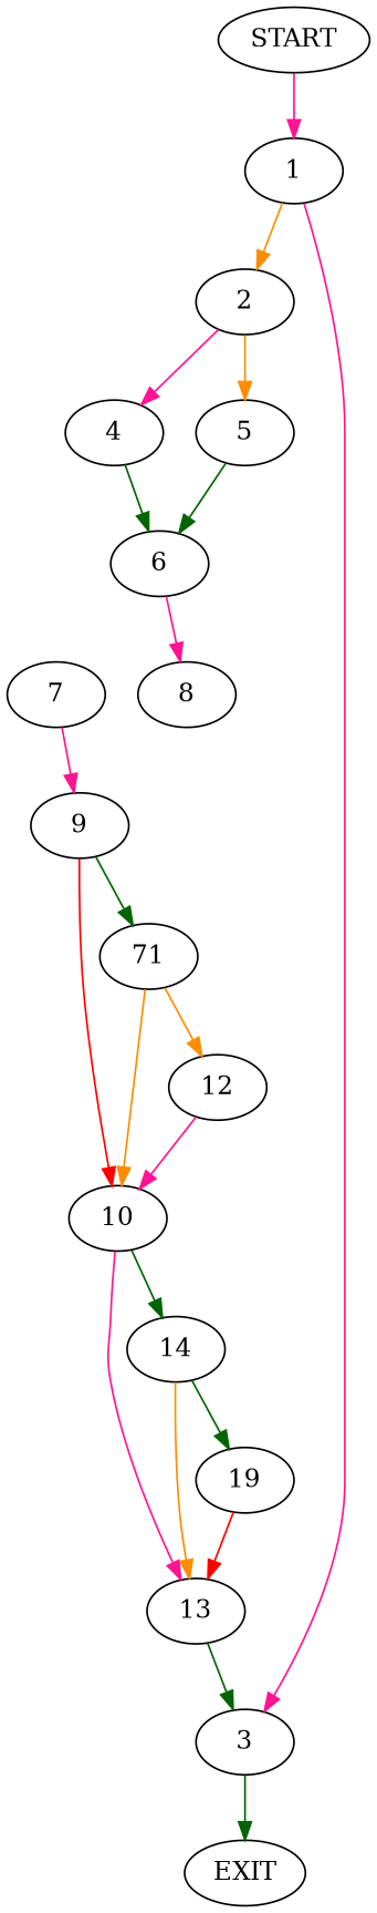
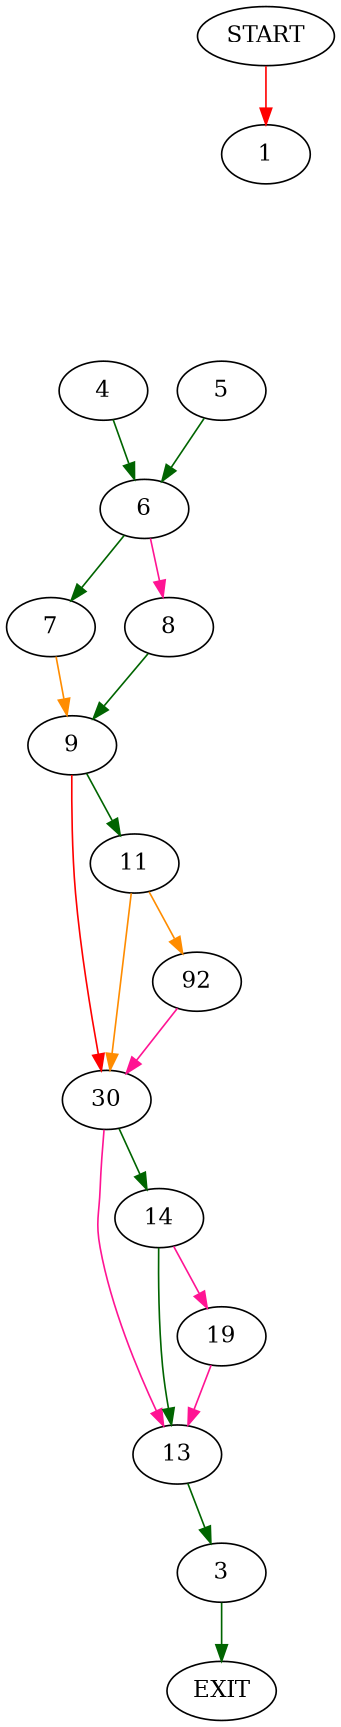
  digraph {
    edge [color=deeppink]
    n1 [label=START]
    1
-   2
    3
    n5 [label=EXIT]
    4
    5
    6
    7
    8
    9
-   10
-   11 [label=71]
+   10 [label=30]
+   11
    13
    14
-   12
+   12 [label=92]
    n17 [label=19]
-   n1 -> 1
-   1 -> 2 [color=darkorange]
-   1 -> 3
-   2 -> 4
-   2 -> 5 [color=darkorange]
+   n1 -> 1 [color=red]
    3 -> n5 [color=darkgreen]
    4 -> 6 [color=darkgreen]
    5 -> 6 [color=darkgreen]
+   6 -> 7 [color=darkgreen]
    6 -> 8
-   7 -> 9
+   7 -> 9 [color=darkorange]
+   8 -> 9 [color=darkgreen]
    9 -> 10 [color=red]
    9 -> 11 [color=darkgreen]
    10 -> 13
    10 -> 14 [color=darkgreen]
    11 -> 10 [color=darkorange]
    11 -> 12 [color=darkorange]
    13 -> 3 [color=darkgreen]
-   14 -> 13 [color=darkorange]
-   14 -> n17 [color=darkgreen]
+   14 -> 13 [color=darkgreen]
+   14 -> n17
    12 -> 10
-   n17 -> 13 [color=red]
+   n17 -> 13
  }
